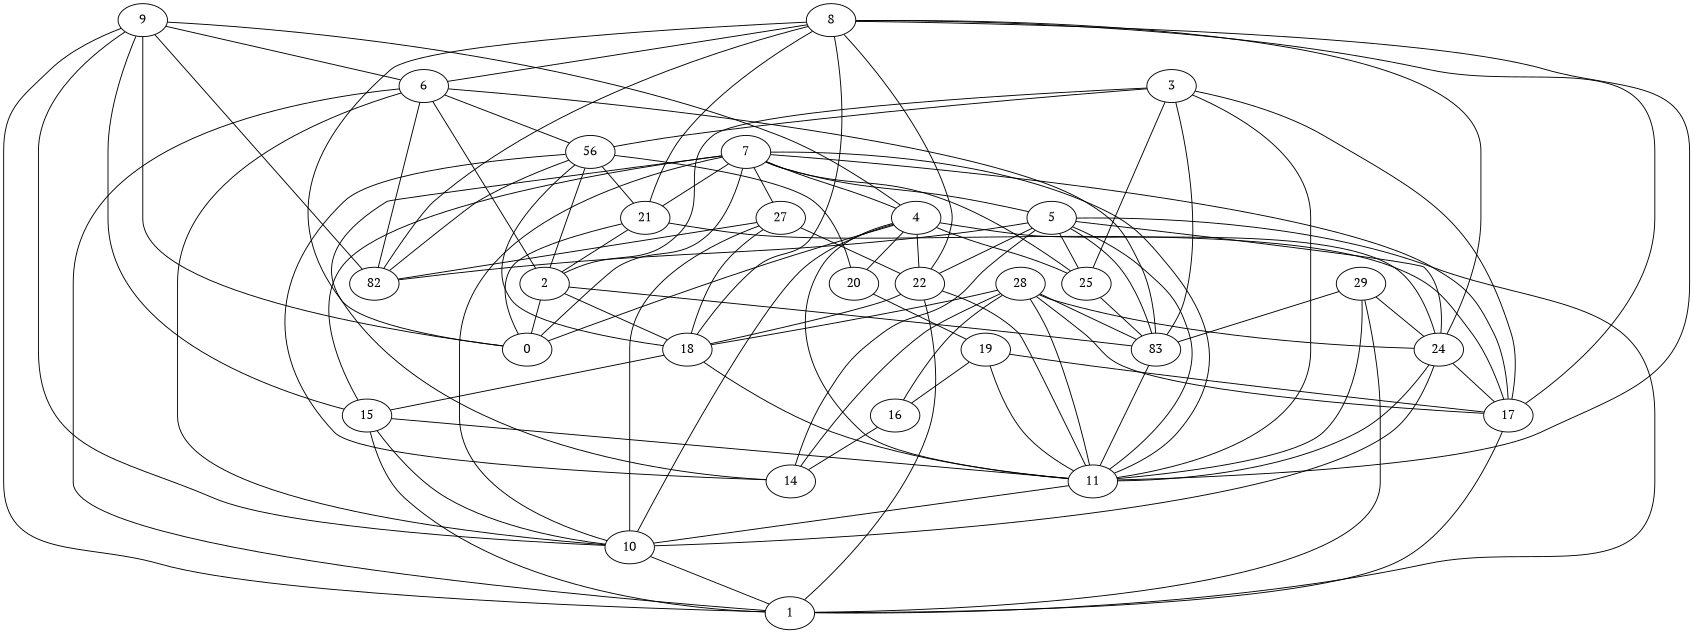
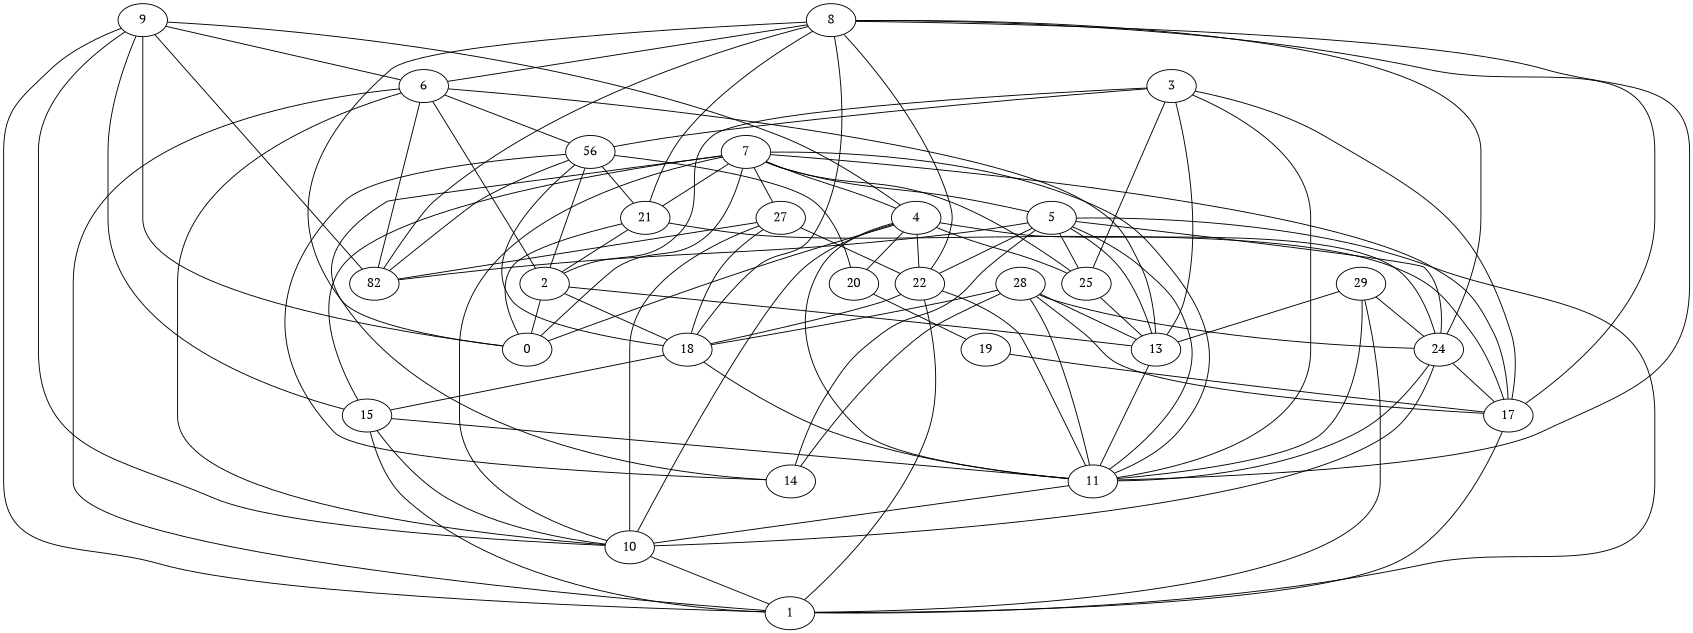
  digraph {
    fontname="PT Serif"
    node [fontname="PT Serif"]
    edge [color=black dir=none fontname="PT Serif"]
    8
    18
    17
    24
    11
    6
    22
    21
    n9 [label=82]
    0
    15
    1
    10
    19
-   16
    14
    2
-   13 [label=83]
+   13
    n19 [label=56]
    3
    25
    27
    29
    28
    7
    5
    4
    20
    9
    subgraph sub_1 {
      8
      18
      17
      24
      11
      6
      22
      21
      n9
      0
      15
      1
      10
      19
-     16
      14
      2
      13
      n19
      3
      25
      27
      29
      28
      7
      5
      4
      20
      9
    }
    8 -> 18
    8 -> 17
    8 -> 24
    8 -> 11
    8 -> 6
    8 -> 22
    8 -> 21
    8 -> n9
    8 -> 0
    18 -> 11
    18 -> 15
    17 -> 1
    24 -> 17
    24 -> 11
    24 -> 10
    11 -> 10
    6 -> n9
    6 -> 1
    6 -> 10
    6 -> 2
    6 -> 13
    6 -> n19
    22 -> 18
    22 -> 11
    22 -> 1
    21 -> 17
    21 -> 0
    21 -> 2
    15 -> 11
    15 -> 1
    15 -> 10
    10 -> 1
    19 -> 17
-   19 -> 11
-   19 -> 16
-   16 -> 14
    2 -> 18
    2 -> 0
    2 -> 13
    13 -> 11
    n19 -> 18
    n19 -> 21
    n19 -> n9
    n19 -> 14
    n19 -> 2
    n19 -> 20
    3 -> 17
    3 -> 11
    3 -> 2
    3 -> 13
    3 -> n19
    3 -> 25
    25 -> 13
    27 -> 18
    27 -> 22
    27 -> n9
    27 -> 10
    29 -> 24
    29 -> 11
    29 -> 1
    29 -> 13
    28 -> 18
    28 -> 17
    28 -> 24
    28 -> 11
-   28 -> 16
    28 -> 14
    28 -> 13
    7 -> 17
    7 -> 11
    7 -> 21
    7 -> 0
    7 -> 15
    7 -> 10
    7 -> 14
    7 -> 25
    7 -> 27
    7 -> 5
    7 -> 4
    5 -> 24
    5 -> 11
    5 -> 22
    5 -> n9
    5 -> 1
    5 -> 14
    5 -> 13
    5 -> 25
    4 -> 24
    4 -> 11
    4 -> 22
    4 -> 0
    4 -> 10
    4 -> 25
    4 -> 20
    20 -> 19
    9 -> 6
    9 -> n9
    9 -> 0
    9 -> 15
    9 -> 1
    9 -> 10
    9 -> 4
  }
